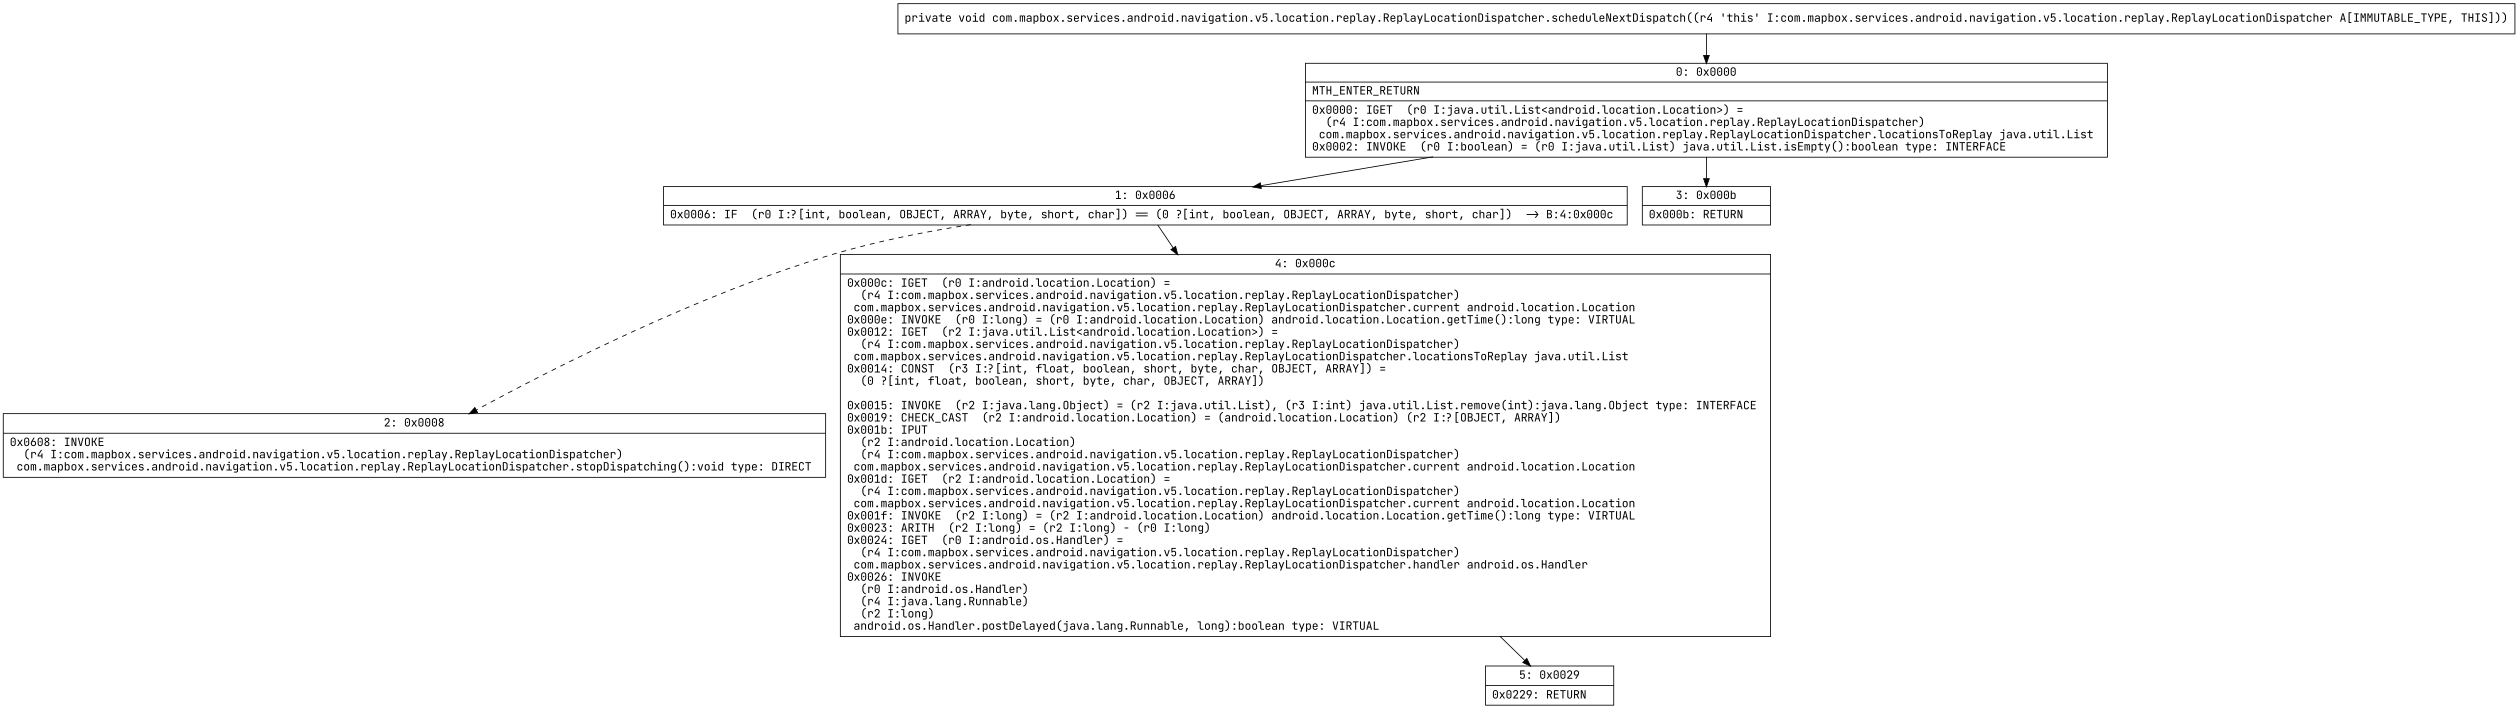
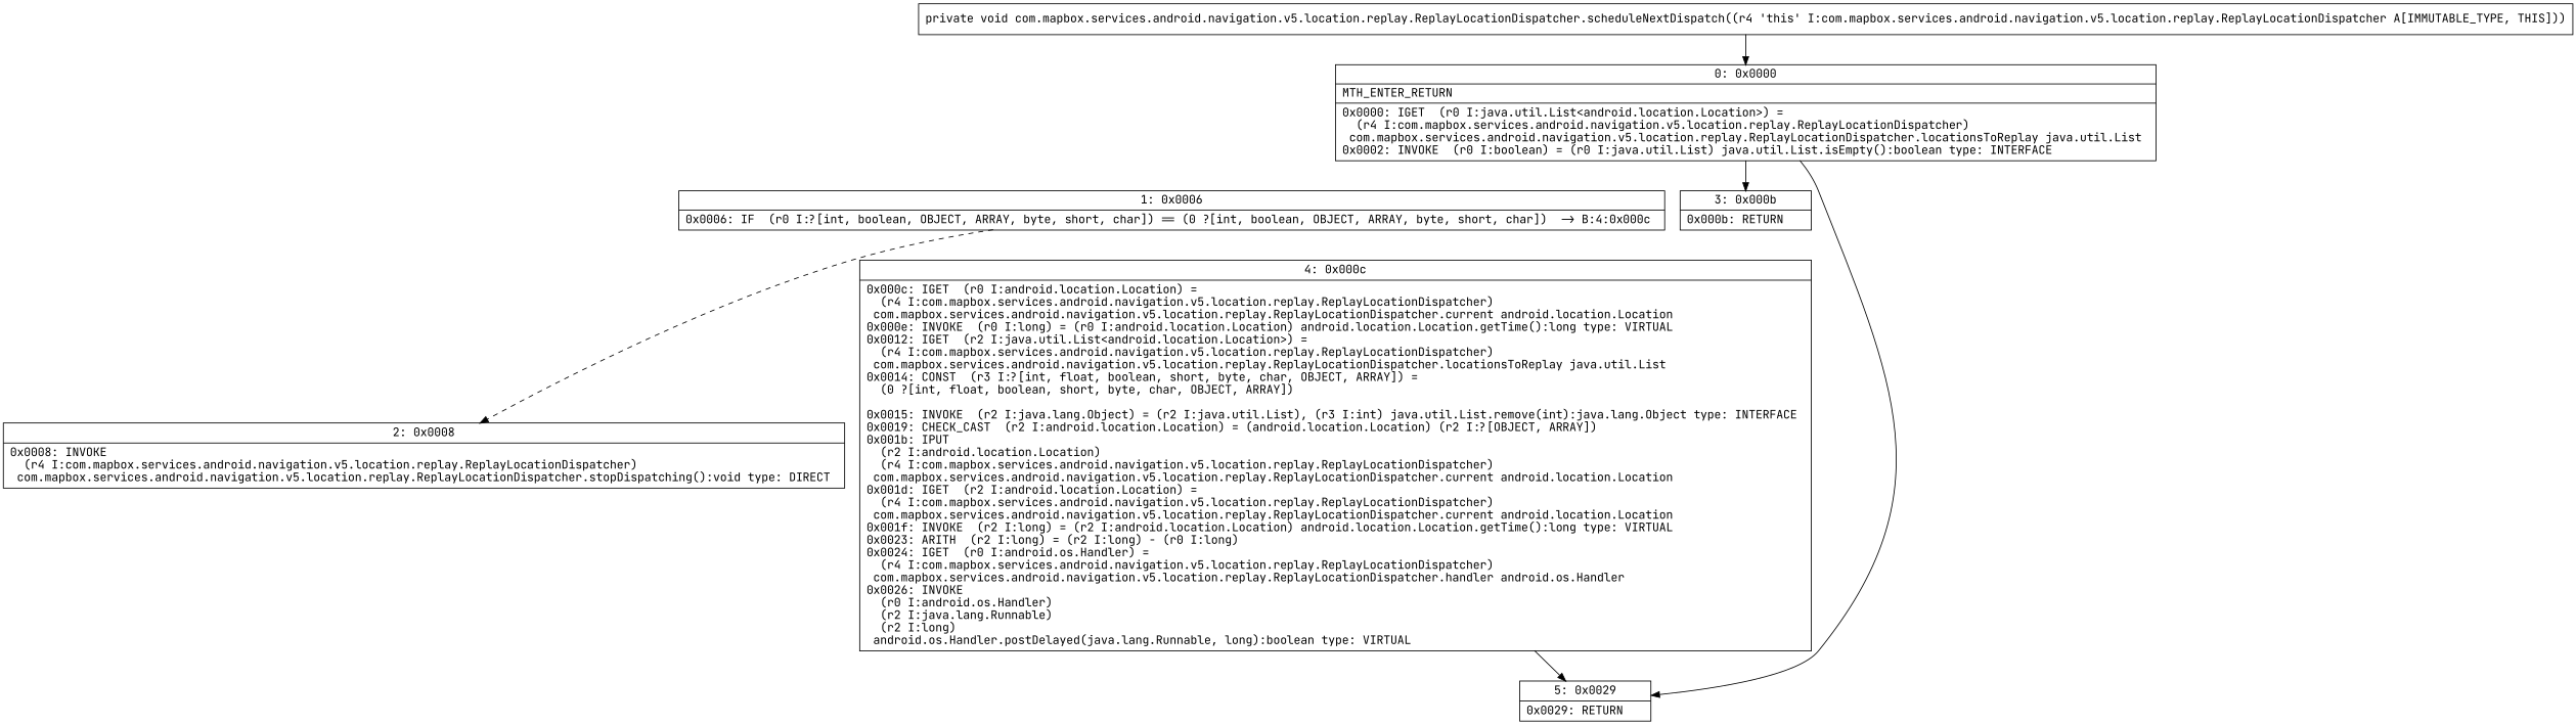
  digraph {
    fontname="JetBrains Mono"
    node [fontname="JetBrains Mono" shape=record]
    edge [fontname="JetBrains Mono"]
    n1 [label="{0\:\ 0x0000|MTH_ENTER_RETURN\l|0x0000: IGET  (r0 I:java.util.List\<android.location.Location\>) = \l  (r4 I:com.mapbox.services.android.navigation.v5.location.replay.ReplayLocationDispatcher)\l com.mapbox.services.android.navigation.v5.location.replay.ReplayLocationDispatcher.locationsToReplay java.util.List \l0x0002: INVOKE  (r0 I:boolean) = (r0 I:java.util.List) java.util.List.isEmpty():boolean type: INTERFACE \l}"]
    n2 [label="{1\:\ 0x0006|0x0006: IF  (r0 I:?[int, boolean, OBJECT, ARRAY, byte, short, char]) == (0 ?[int, boolean, OBJECT, ARRAY, byte, short, char])  \-\> B:4:0x000c \l}"]
    n3 [label="{3\:\ 0x000b|0x000b: RETURN   \l}"]
-   n4 [label="{2\:\ 0x0008|0x0608: INVOKE  \l  (r4 I:com.mapbox.services.android.navigation.v5.location.replay.ReplayLocationDispatcher)\l com.mapbox.services.android.navigation.v5.location.replay.ReplayLocationDispatcher.stopDispatching():void type: DIRECT \l}"]
-   n5 [label="{4\:\ 0x000c|0x000c: IGET  (r0 I:android.location.Location) = \l  (r4 I:com.mapbox.services.android.navigation.v5.location.replay.ReplayLocationDispatcher)\l com.mapbox.services.android.navigation.v5.location.replay.ReplayLocationDispatcher.current android.location.Location \l0x000e: INVOKE  (r0 I:long) = (r0 I:android.location.Location) android.location.Location.getTime():long type: VIRTUAL \l0x0012: IGET  (r2 I:java.util.List\<android.location.Location\>) = \l  (r4 I:com.mapbox.services.android.navigation.v5.location.replay.ReplayLocationDispatcher)\l com.mapbox.services.android.navigation.v5.location.replay.ReplayLocationDispatcher.locationsToReplay java.util.List \l0x0014: CONST  (r3 I:?[int, float, boolean, short, byte, char, OBJECT, ARRAY]) = \l  (0 ?[int, float, boolean, short, byte, char, OBJECT, ARRAY])\l \l0x0015: INVOKE  (r2 I:java.lang.Object) = (r2 I:java.util.List), (r3 I:int) java.util.List.remove(int):java.lang.Object type: INTERFACE \l0x0019: CHECK_CAST  (r2 I:android.location.Location) = (android.location.Location) (r2 I:?[OBJECT, ARRAY]) \l0x001b: IPUT  \l  (r2 I:android.location.Location)\l  (r4 I:com.mapbox.services.android.navigation.v5.location.replay.ReplayLocationDispatcher)\l com.mapbox.services.android.navigation.v5.location.replay.ReplayLocationDispatcher.current android.location.Location \l0x001d: IGET  (r2 I:android.location.Location) = \l  (r4 I:com.mapbox.services.android.navigation.v5.location.replay.ReplayLocationDispatcher)\l com.mapbox.services.android.navigation.v5.location.replay.ReplayLocationDispatcher.current android.location.Location \l0x001f: INVOKE  (r2 I:long) = (r2 I:android.location.Location) android.location.Location.getTime():long type: VIRTUAL \l0x0023: ARITH  (r2 I:long) = (r2 I:long) \- (r0 I:long) \l0x0024: IGET  (r0 I:android.os.Handler) = \l  (r4 I:com.mapbox.services.android.navigation.v5.location.replay.ReplayLocationDispatcher)\l com.mapbox.services.android.navigation.v5.location.replay.ReplayLocationDispatcher.handler android.os.Handler \l0x0026: INVOKE  \l  (r0 I:android.os.Handler)\l  (r4 I:java.lang.Runnable)\l  (r2 I:long)\l android.os.Handler.postDelayed(java.lang.Runnable, long):boolean type: VIRTUAL \l}"]
-   n6 [label="{5\:\ 0x0029|0x0229: RETURN   \l}"]
+   n4 [label="{2\:\ 0x0008|0x0008: INVOKE  \l  (r4 I:com.mapbox.services.android.navigation.v5.location.replay.ReplayLocationDispatcher)\l com.mapbox.services.android.navigation.v5.location.replay.ReplayLocationDispatcher.stopDispatching():void type: DIRECT \l}"]
+   n5 [label="{4\:\ 0x000c|0x000c: IGET  (r0 I:android.location.Location) = \l  (r4 I:com.mapbox.services.android.navigation.v5.location.replay.ReplayLocationDispatcher)\l com.mapbox.services.android.navigation.v5.location.replay.ReplayLocationDispatcher.current android.location.Location \l0x000e: INVOKE  (r0 I:long) = (r0 I:android.location.Location) android.location.Location.getTime():long type: VIRTUAL \l0x0012: IGET  (r2 I:java.util.List\<android.location.Location\>) = \l  (r4 I:com.mapbox.services.android.navigation.v5.location.replay.ReplayLocationDispatcher)\l com.mapbox.services.android.navigation.v5.location.replay.ReplayLocationDispatcher.locationsToReplay java.util.List \l0x0014: CONST  (r3 I:?[int, float, boolean, short, byte, char, OBJECT, ARRAY]) = \l  (0 ?[int, float, boolean, short, byte, char, OBJECT, ARRAY])\l \l0x0015: INVOKE  (r2 I:java.lang.Object) = (r2 I:java.util.List), (r3 I:int) java.util.List.remove(int):java.lang.Object type: INTERFACE \l0x0019: CHECK_CAST  (r2 I:android.location.Location) = (android.location.Location) (r2 I:?[OBJECT, ARRAY]) \l0x001b: IPUT  \l  (r2 I:android.location.Location)\l  (r4 I:com.mapbox.services.android.navigation.v5.location.replay.ReplayLocationDispatcher)\l com.mapbox.services.android.navigation.v5.location.replay.ReplayLocationDispatcher.current android.location.Location \l0x001d: IGET  (r2 I:android.location.Location) = \l  (r4 I:com.mapbox.services.android.navigation.v5.location.replay.ReplayLocationDispatcher)\l com.mapbox.services.android.navigation.v5.location.replay.ReplayLocationDispatcher.current android.location.Location \l0x001f: INVOKE  (r2 I:long) = (r2 I:android.location.Location) android.location.Location.getTime():long type: VIRTUAL \l0x0023: ARITH  (r2 I:long) = (r2 I:long) \- (r0 I:long) \l0x0024: IGET  (r0 I:android.os.Handler) = \l  (r4 I:com.mapbox.services.android.navigation.v5.location.replay.ReplayLocationDispatcher)\l com.mapbox.services.android.navigation.v5.location.replay.ReplayLocationDispatcher.handler android.os.Handler \l0x0026: INVOKE  \l  (r0 I:android.os.Handler)\l  (r2 I:java.lang.Runnable)\l  (r2 I:long)\l android.os.Handler.postDelayed(java.lang.Runnable, long):boolean type: VIRTUAL \l}"]
+   n6 [label="{5\:\ 0x0029|0x0029: RETURN   \l}"]
    n7 [label="{private void com.mapbox.services.android.navigation.v5.location.replay.ReplayLocationDispatcher.scheduleNextDispatch((r4 'this' I:com.mapbox.services.android.navigation.v5.location.replay.ReplayLocationDispatcher A[IMMUTABLE_TYPE, THIS])) }"]
-   n1 -> n2
+   n1 -> n6
    n1 -> n3
    n2 -> n4 [style=dashed]
-   n2 -> n5
    n5 -> n6
    n7 -> n1
  }
